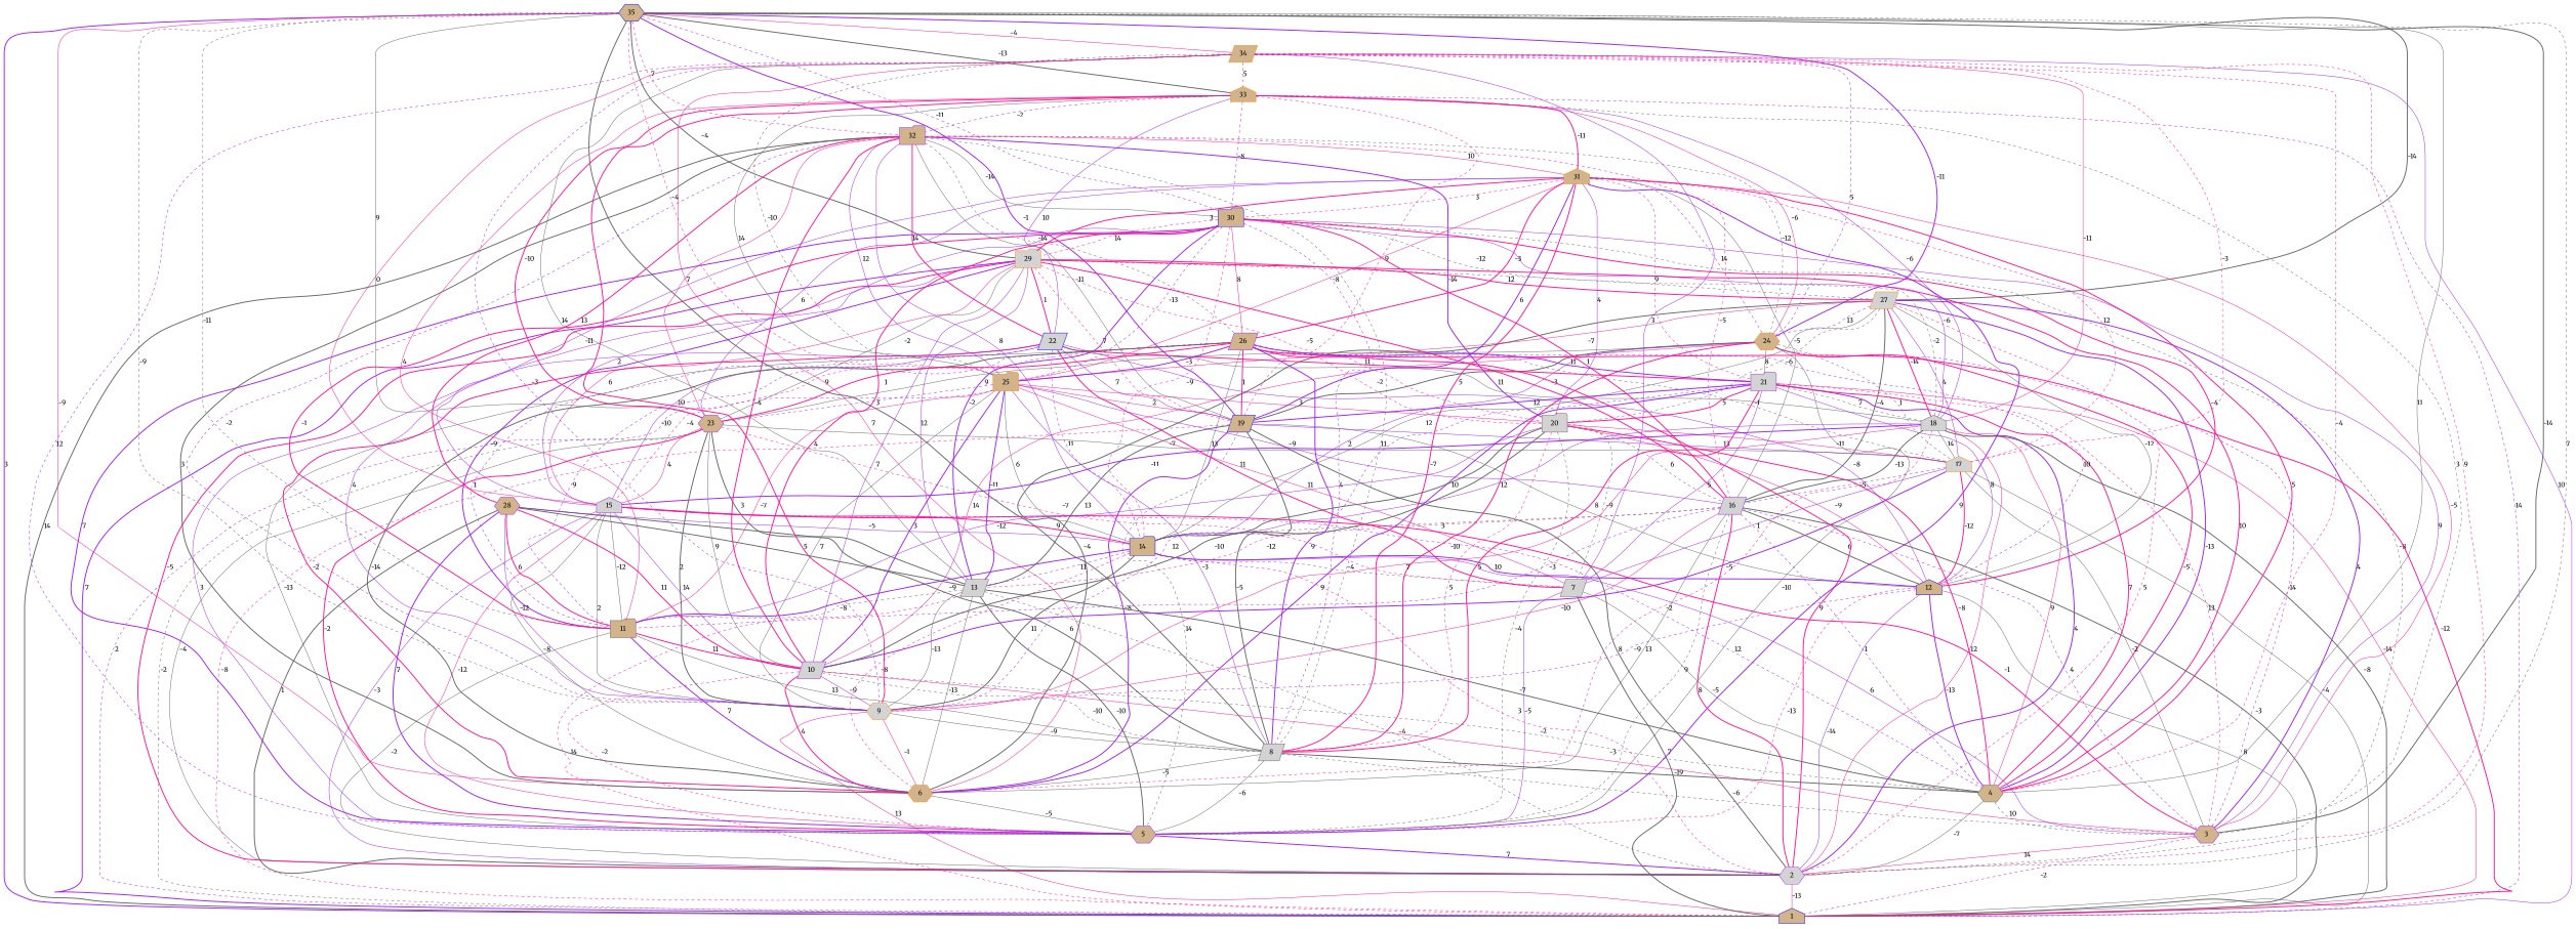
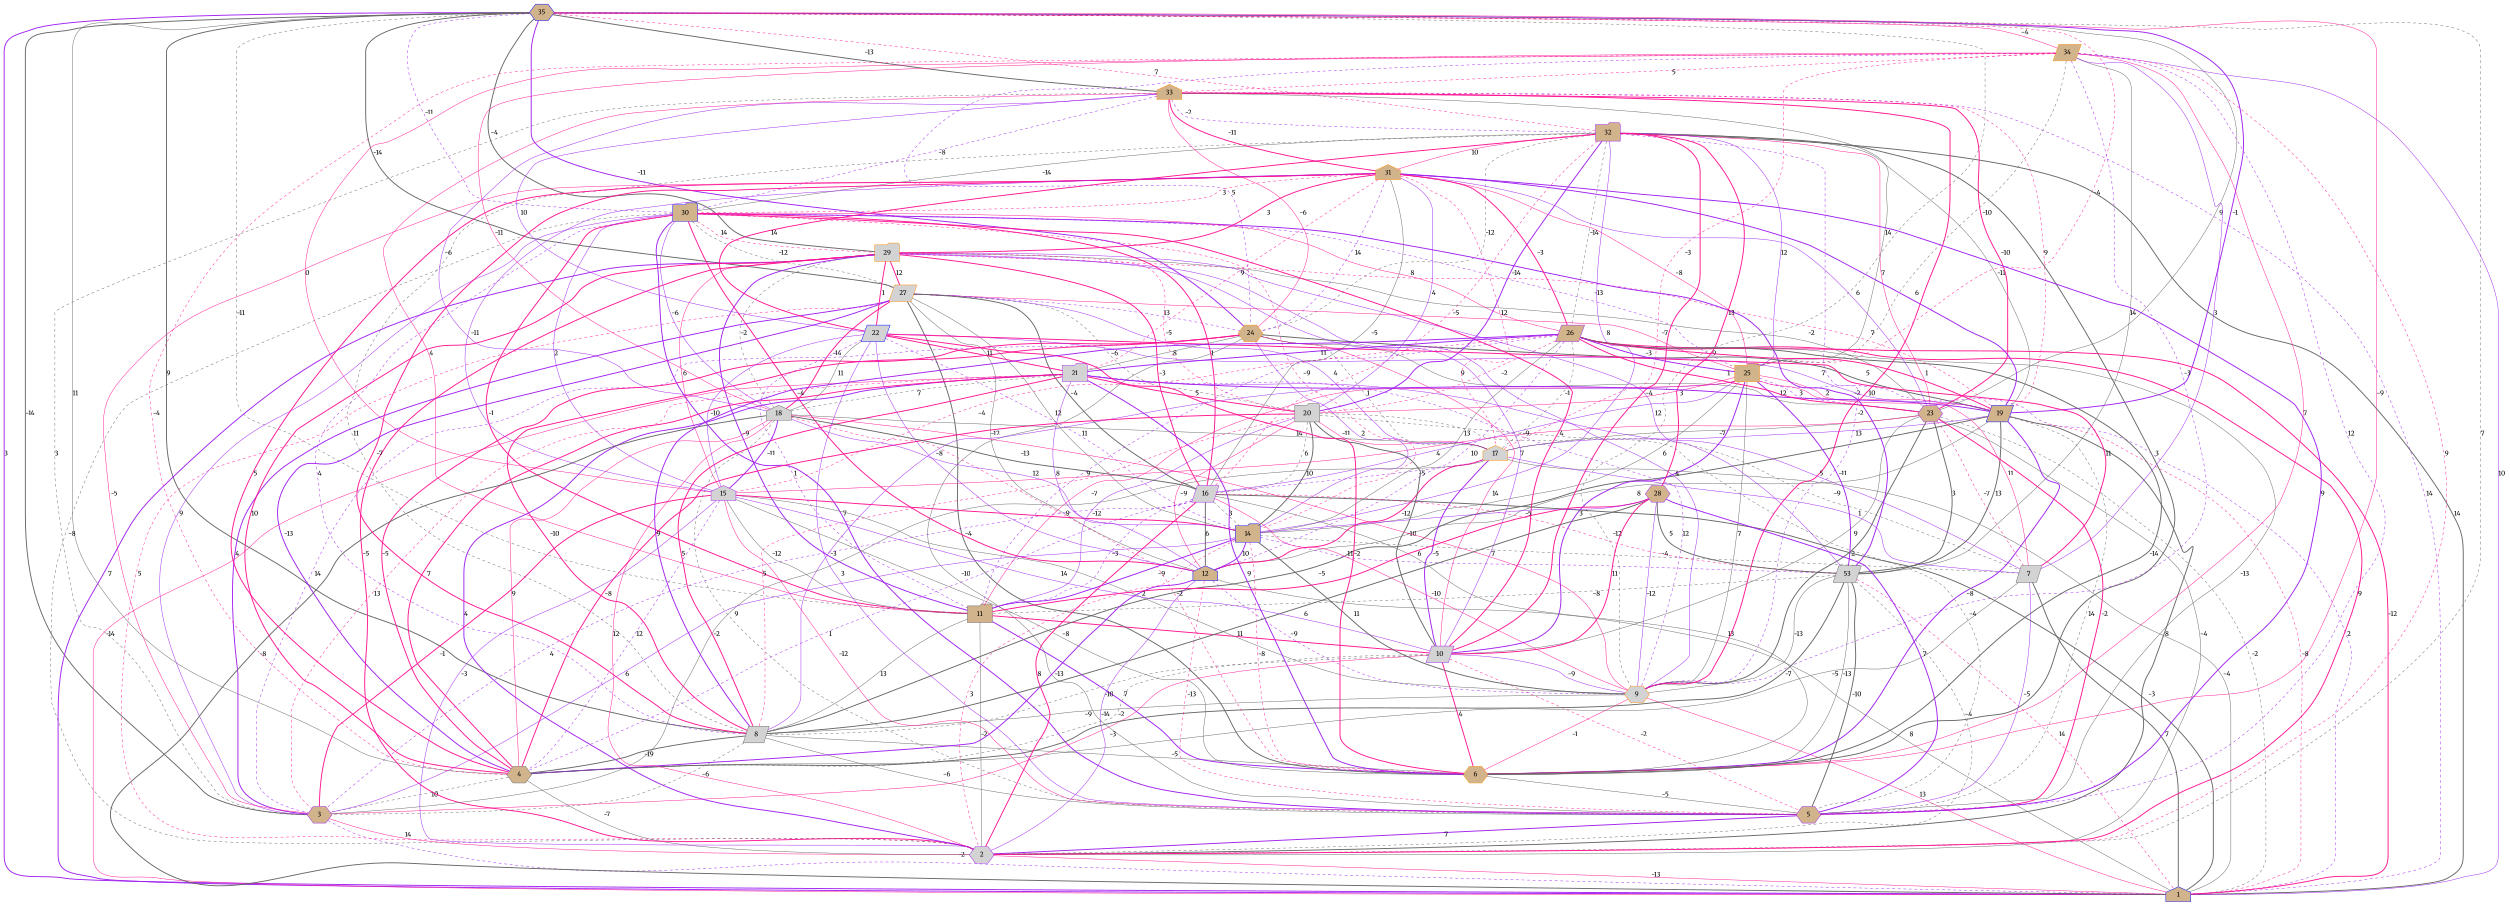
  graph {
    fontname=Merriweather
    node [color=purple fillcolor=tan fontname=Merriweather shape=hexagon style=filled]
    edge [color=deeppink fontname=Merriweather style=solid]
    35 [color=blue]
    1 [color=blue shape=house]
    2 [fillcolor=lightgrey]
    3
    4 [color=gray40]
    6 [color=darkorange]
    8 [color=gray40 fillcolor=lightgrey shape=parallelogram]
    9 [color=darkorange fillcolor=lightgrey]
    11 [color=gray40 shape=folder]
    19 [color=blue shape=parallelogram]
    23
    24 [color=darkorange]
    25 [color=darkorange shape=folder]
    27 [color=darkorange fillcolor=lightgrey shape=parallelogram]
    29 [color=darkorange fillcolor=lightgrey shape=folder]
    30 [color=blue shape=folder]
    32 [shape=folder]
    33 [color=darkorange shape=house]
    34 [color=darkorange shape=parallelogram]
    5
    10 [fillcolor=lightgrey shape=parallelogram]
-   13 [color=gray40 fillcolor=lightgrey shape=parallelogram]
+   13 [color=gray40 fillcolor=lightgrey shape=parallelogram label=53]
    17 [color=darkorange fillcolor=lightgrey shape=house]
    12 [color=blue shape=house]
    7 [color=gray40 fillcolor=lightgrey shape=parallelogram]
    15 [fillcolor=lightgrey shape=house]
    14 [color=blue shape=folder]
    21 [fillcolor=lightgrey shape=folder]
    16 [fillcolor=lightgrey shape=parallelogram]
    20 [color=gray40 fillcolor=lightgrey shape=folder]
    18 [color=gray40 fillcolor=lightgrey shape=house]
    22 [color=blue fillcolor=lightgrey shape=parallelogram]
    26 [shape=parallelogram]
    31 [color=darkorange shape=house]
    28
    35 -- 1 [color=purple label=3 style=bold]
    35 -- 2 [color=gray40 label=7 style=dashed]
    35 -- 3 [color=gray40 label=-14 style=bold]
    35 -- 4 [color=gray40 label=11]
    35 -- 6 [label=-9]
    35 -- 8 [color=gray40 label=9 style=bold]
    35 -- 9 [color=gray40 label=-9 style=dashed]
    35 -- 11 [color=gray40 label=-11 style=dashed]
    35 -- 19 [color=purple label=-1 style=bold]
    35 -- 23 [color=gray40 label=9]
    35 -- 24 [color=purple label=-11 style=bold]
    35 -- 25 [label=-4 style=dashed]
    35 -- 27 [color=gray40 label=-14 style=bold]
    35 -- 29 [color=gray40 label=-4 style=bold]
    35 -- 30 [color=purple label=-11 style=dashed]
    35 -- 32 [label=7 style=dashed]
    35 -- 33 [color=gray40 label=-13 style=bold]
    35 -- 34 [label=-4]
    2 -- 1 [label=-13]
    3 -- 1 [color=purple label=-2 style=dashed]
    3 -- 2 [label=14]
    4 -- 2 [color=gray40 label=-7]
    4 -- 3 [color=gray40 label=10 style=dashed]
    6 -- 5 [color=gray40 label=-5]
    8 -- 3 [color=gray40 label=-6 style=dashed]
    8 -- 4 [color=gray40 label=-19 style=bold]
    8 -- 6 [color=gray40 label=-5]
    8 -- 5 [color=gray40 label=-6]
    9 -- 1 [label=13]
    9 -- 6 [label=-1]
    9 -- 8 [color=gray40 label=-9]
    11 -- 2 [color=gray40 label=-2]
    11 -- 6 [color=purple label=7 style=bold]
    11 -- 8 [color=gray40 label=13]
    11 -- 10 [label=11 style=bold]
    19 -- 1 [label=-8 style=dashed]
    19 -- 2 [color=gray40 label=8 style=bold]
    19 -- 6 [color=purple label=-8 style=bold]
    19 -- 8 [color=gray40 label=-5 style=bold]
    19 -- 5 [color=gray40 label=14 style=dashed]
    19 -- 13 [color=gray40 label=13 style=bold]
    19 -- 17 [color=purple label=13]
    19 -- 12 [color=gray40 label=8]
    23 -- 1 [color=gray40 label=-2 style=dashed]
    23 -- 2 [color=gray40 label=-4]
    23 -- 9 [color=gray40 label=2 style=bold]
    23 -- 5 [label=-2 style=bold]
    23 -- 10 [color=gray40 label=9]
    23 -- 13 [color=gray40 label=3 style=bold]
    23 -- 17 [color=gray40 label=-7]
    23 -- 7 [label=-7 style=dashed]
    23 -- 15 [label=4]
    24 -- 3 [color=purple label=14 style=dashed]
    24 -- 4 [label=-5 style=bold]
    24 -- 8 [label=-10 style=bold]
    24 -- 19 [color=gray40 label=5 style=bold]
    24 -- 23 [color=gray40 label=9]
    24 -- 5 [color=gray40 label=-10]
    24 -- 10 [label=14]
    24 -- 17 [color=gray40 label=1 style=dashed]
    24 -- 14 [color=purple label=2]
    24 -- 21 [color=gray40 label=8]
    25 -- 1 [color=purple label=2 style=dashed]
    25 -- 8 [color=purple label=-3]
    25 -- 9 [color=gray40 label=7]
    25 -- 11 [label=-7]
    25 -- 19 [label=2]
    25 -- 23 [color=purple label=3 style=dashed]
    25 -- 10 [color=purple label=3 style=bold]
    25 -- 13 [color=purple label=-11 style=bold]
    25 -- 7 [label=11]
    25 -- 14 [color=gray40 label=6]
    25 -- 16 [color=purple label=-9]
    25 -- 20 [label=3]
    27 -- 2 [label=5 style=dashed]
    27 -- 3 [color=purple label=4 style=bold]
    27 -- 4 [color=purple label=-13 style=bold]
    27 -- 6 [color=gray40 label=-4 style=bold]
    27 -- 24 [color=purple label=13 style=dashed]
    27 -- 25 [label=-7]
    27 -- 17 [color=purple label=4]
    27 -- 12 [color=gray40 label=-12]
    27 -- 14 [color=gray40 label=12]
    27 -- 16 [color=gray40 label=-4 style=bold]
    27 -- 20 [color=gray40 label=-6 style=dashed]
    27 -- 18 [label=-14 style=bold]
    29 -- 1 [color=purple label=7 style=bold]
    29 -- 2 [label=-5 style=bold]
    29 -- 4 [label=10 style=bold]
    29 -- 9 [color=purple label=4]
    29 -- 11 [color=purple label=-9 style=bold]
    29 -- 19 [label=7 style=dashed]
    29 -- 23 [color=gray40 label=-2]
    29 -- 27 [label=12 style=bold]
    29 -- 10 [color=purple label=7]
    29 -- 13 [color=purple label=12]
    29 -- 15 [label=6]
    29 -- 16 [label=-3 style=bold]
    29 -- 20 [label=-5 style=dashed]
    29 -- 18 [color=gray40 label=-2 style=dashed]
    29 -- 22 [label=1 style=bold]
    30 -- 2 [color=gray40 label=-8 style=dashed]
    30 -- 3 [color=purple label=9]
    30 -- 8 [color=purple label=4 style=dashed]
    30 -- 11 [label=-1 style=bold]
    30 -- 25 [color=purple label=-13 style=dashed]
    30 -- 27 [color=gray40 label=-12 style=dashed]
    30 -- 29 [label=14 style=dashed]
    30 -- 5 [color=purple label=7 style=bold]
    30 -- 10 [label=4 style=bold]
    30 -- 13 [color=purple label=-2 style=bold]
    30 -- 12 [label=-4 style=bold]
    30 -- 15 [color=purple label=2]
    30 -- 14 [label=-9 style=dashed]
    30 -- 16 [label=1 style=bold]
    30 -- 18 [color=purple label=-6]
    30 -- 26 [label=8]
    32 -- 1 [color=gray40 label=14 style=bold]
    32 -- 6 [color=gray40 label=3 style=bold]
    32 -- 8 [color=gray40 label=11 style=dashed]
    32 -- 9 [color=purple label=-2 style=dashed]
    32 -- 19 [color=gray40 label=-11]
    32 -- 23 [label=7]
    32 -- 24 [color=gray40 label=-12 style=dashed]
    32 -- 25 [color=purple label=12]
    32 -- 30 [color=gray40 label=-14]
    32 -- 10 [label=-4 style=bold]
    32 -- 14 [color=purple label=8]
    32 -- 16 [label=-5 style=dashed]
    32 -- 20 [color=purple label=-14 style=bold]
    32 -- 22 [label=14 style=bold]
    32 -- 26 [color=gray40 label=-14 style=dashed]
    32 -- 31 [label=10]
    32 -- 28 [label=13 style=bold]
    33 -- 1 [color=purple label=14 style=dashed]
    33 -- 3 [color=gray40 label=3 style=dashed]
    33 -- 9 [label=10 style=bold]
    33 -- 11 [label=4]
    33 -- 19 [label=9 style=dashed]
    33 -- 23 [label=-10 style=bold]
    33 -- 24 [label=-6]
    33 -- 25 [color=gray40 label=14]
    33 -- 30 [color=purple label=-8 style=dashed]
    33 -- 32 [color=purple label=-2 style=dashed]
    33 -- 18 [color=purple label=-6]
    33 -- 22 [color=purple label=10]
    33 -- 31 [label=-11 style=bold]
    34 -- 1 [color=purple label=10]
    34 -- 2 [label=9 style=dashed]
    34 -- 4 [label=-4 style=dashed]
    34 -- 6 [label=7]
    34 -- 9 [color=purple label=-3 style=dashed]
    34 -- 24 [color=purple label=5 style=dashed]
    34 -- 25 [color=gray40 label=-10 style=dashed]
    34 -- 33 [label=5 style=dashed]
    34 -- 5 [color=purple label=12 style=dashed]
    34 -- 13 [color=gray40 label=14]
    34 -- 17 [label=-3 style=dashed]
    34 -- 7 [color=purple label=3]
    34 -- 15 [label=0]
    34 -- 18 [label=-11]
    5 -- 2 [color=purple label=7 style=bold]
    10 -- 3 [label=-3]
    10 -- 4 [color=gray40 label=-2 style=dashed]
    10 -- 6 [label=4 style=bold]
    10 -- 8 [color=gray40 label=-10 style=dashed]
    10 -- 9 [color=purple label=-9]
    10 -- 5 [label=-2 style=dashed]
    13 -- 1 [label=14 style=dashed]
    13 -- 2 [color=gray40 label=-4 style=dashed]
    13 -- 4 [color=gray40 label=-7 style=bold]
    13 -- 6 [color=gray40 label=-13]
    13 -- 9 [color=gray40 label=-13]
    13 -- 11 [color=gray40 label=-8 style=dashed]
    13 -- 5 [color=gray40 label=-10 style=bold]
    17 -- 1 [color=gray40 label=-4]
    17 -- 3 [color=gray40 label=-2]
    17 -- 10 [color=purple label=-5 style=bold]
    17 -- 12 [label=-12 style=bold]
    17 -- 7 [color=purple label=1]
    17 -- 16 [color=purple label=-5 style=dashed]
    12 -- 1 [color=gray40 label=8]
    12 -- 2 [color=purple label=-14]
    12 -- 4 [color=purple label=-13 style=bold]
    12 -- 9 [color=purple label=-9 style=dashed]
    12 -- 5 [label=-13 style=dashed]
    7 -- 1 [color=gray40 label=7 style=bold]
    7 -- 4 [color=gray40 label=-5]
    7 -- 5 [color=purple label=-5]
    15 -- 2 [color=purple label=-3]
    15 -- 3 [label=-1 style=bold]
    15 -- 4 [color=purple label=12 style=dashed]
    15 -- 6 [color=gray40 label=-8]
    15 -- 9 [color=gray40 label=2]
    15 -- 11 [color=gray40 label=-12]
    15 -- 5 [label=-12]
    15 -- 10 [color=purple label=14]
    15 -- 14 [label=9 style=bold]
    14 -- 2 [label=3 style=dashed]
    14 -- 3 [color=purple label=6]
    14 -- 6 [label=-8 style=dashed]
    14 -- 9 [color=gray40 label=11 style=bold]
    14 -- 11 [color=purple label=-9 style=bold]
    14 -- 13 [color=purple label=11 style=dashed]
    14 -- 12 [color=purple label=10 style=bold]
    14 -- 7 [color=gray40 label=-4 style=dashed]
    21 -- 1 [label=-14]
    21 -- 2 [color=purple label=4 style=bold]
    21 -- 3 [label=13 style=dashed]
    21 -- 4 [label=7 style=bold]
    21 -- 6 [color=purple label=9 style=bold]
    21 -- 8 [label=5 style=bold]
    21 -- 9 [color=purple label=12 style=dashed]
    21 -- 19 [color=purple label=12 style=bold]
    21 -- 12 [color=purple label=8]
    21 -- 7 [color=purple label=5]
    21 -- 20 [label=5 style=bold]
    21 -- 18 [color=gray40 label=7 style=dashed]
    16 -- 1 [color=gray40 label=-3 style=bold]
    16 -- 2 [label=8 style=bold]
    16 -- 3 [color=purple label=4 style=dashed]
    16 -- 4 [color=purple label=1 style=dashed]
    16 -- 6 [color=gray40 label=13]
    16 -- 9 [label=-10]
    16 -- 11 [color=purple label=-3 style=dashed]
-   16 -- 5 [color=gray40 label=9 style=dashed]
+   18 -- 5 [color=gray40 label=9 style=dashed]
    16 -- 13 [label=-12 style=dashed]
    16 -- 12 [color=gray40 label=6 style=bold]
    16 -- 14 [color=gray40 label=3 style=dashed]
    20 -- 4 [label=-8 style=bold]
    20 -- 8 [label=5 style=dashed]
    20 -- 11 [color=purple label=-12]
    20 -- 5 [color=gray40 label=-4 style=dashed]
    20 -- 10 [color=gray40 label=-10 style=bold]
    20 -- 17 [label=-11]
    20 -- 12 [label=-9]
    20 -- 7 [color=gray40 label=-9 style=dashed]
    20 -- 14 [color=gray40 label=10 style=bold]
    20 -- 16 [color=gray40 label=6 style=dashed]
    18 -- 1 [color=gray40 label=-8 style=bold]
    18 -- 2 [label=12]
    18 -- 4 [label=9]
    18 -- 6 [label=-2 style=dashed]
    18 -- 9 [label=7]
    18 -- 17 [color=gray40 label=14]
    18 -- 15 [color=purple label=-11 style=bold]
    18 -- 14 [color=purple label=12]
    18 -- 16 [color=gray40 label=-13 style=bold]
    22 -- 6 [label=-2 style=bold]
    22 -- 11 [color=purple label=1 style=dashed]
    22 -- 19 [color=purple label=7]
    22 -- 5 [color=purple label=3]
    22 -- 12 [color=purple label=-8]
    22 -- 7 [label=11 style=bold]
    22 -- 15 [color=purple label=-10]
    22 -- 14 [color=purple label=11 style=dashed]
    22 -- 21 [label=11 style=bold]
    22 -- 18 [color=gray40 label=11]
    26 -- 1 [label=-12 style=bold]
    26 -- 2 [label=9 style=bold]
    26 -- 6 [color=gray40 label=-14 style=bold]
    26 -- 8 [color=purple label=9 style=bold]
    26 -- 11 [color=purple label=9 style=dashed]
    26 -- 19 [label=1 style=bold]
    26 -- 23 [label=1 style=bold]
    26 -- 25 [color=purple label=-3 style=bold]
    26 -- 5 [color=gray40 label=-13]
    26 -- 17 [color=gray40 label=-1 style=dashed]
    26 -- 12 [color=purple label=10 style=dashed]
    26 -- 15 [label=-4 style=dashed]
    26 -- 14 [color=gray40 label=13]
    26 -- 21 [color=purple label=11 style=bold]
    26 -- 20 [label=-2 style=dashed]
    31 -- 3 [label=-5]
    31 -- 4 [label=5 style=bold]
    31 -- 8 [label=-7 style=bold]
    31 -- 19 [color=purple label=6 style=bold]
    31 -- 23 [color=purple label=6]
    31 -- 24 [color=purple label=14 style=dashed]
    31 -- 25 [label=-8]
    31 -- 29 [label=3 style=bold]
    31 -- 30 [label=3 style=dashed]
    31 -- 5 [color=purple label=9 style=bold]
    31 -- 17 [label=12 style=dashed]
    31 -- 15 [color=purple label=-11]
    31 -- 21 [label=9 style=dashed]
    31 -- 16 [color=gray40 label=-5]
    31 -- 20 [color=purple label=4]
    31 -- 26 [label=-3 style=bold]
-   28 -- 2 [color=gray40 label=1 style=bold]
    28 -- 8 [color=gray40 label=6 style=bold]
    28 -- 9 [color=purple label=-12]
    28 -- 11 [label=6 style=bold]
    28 -- 5 [color=purple label=7 style=bold]
    28 -- 10 [label=11 style=bold]
    28 -- 13 [color=gray40 label=5 style=bold]
    28 -- 14 [color=purple label=-5]
  }
